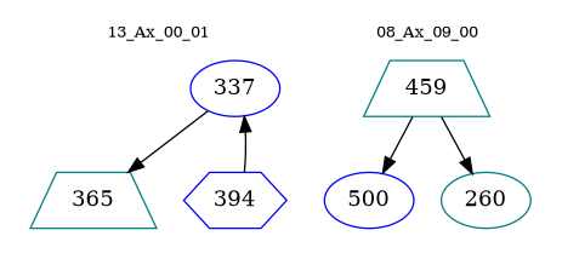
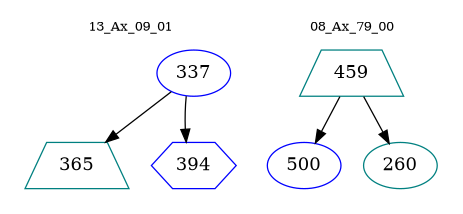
  digraph {
    node [color=blue shape=ellipse]
    edge [color=black]
    n1 [label=337]
    n2 [color=teal label=365 shape=trapezium]
    n3 [label=394 shape=hexagon]
    n4 [color=teal label=459 shape=trapezium]
    n5 [label=500]
    n6 [color=teal label=260]
    subgraph cluster_1 {
      color=white
      fontsize=10
-     label="13_Ax_00_01"
+     label="13_Ax_09_01"
      n1
      n2
      n3
    }
    subgraph cluster_2 {
      color=white
      fontsize=10
-     label="08_Ax_09_00"
+     label="08_Ax_79_00"
      n4
      n5
      n6
    }
    n1 -> n2
-   n3 -> n1
+   n1 -> n3
    n4 -> n5
    n4 -> n6
  }
